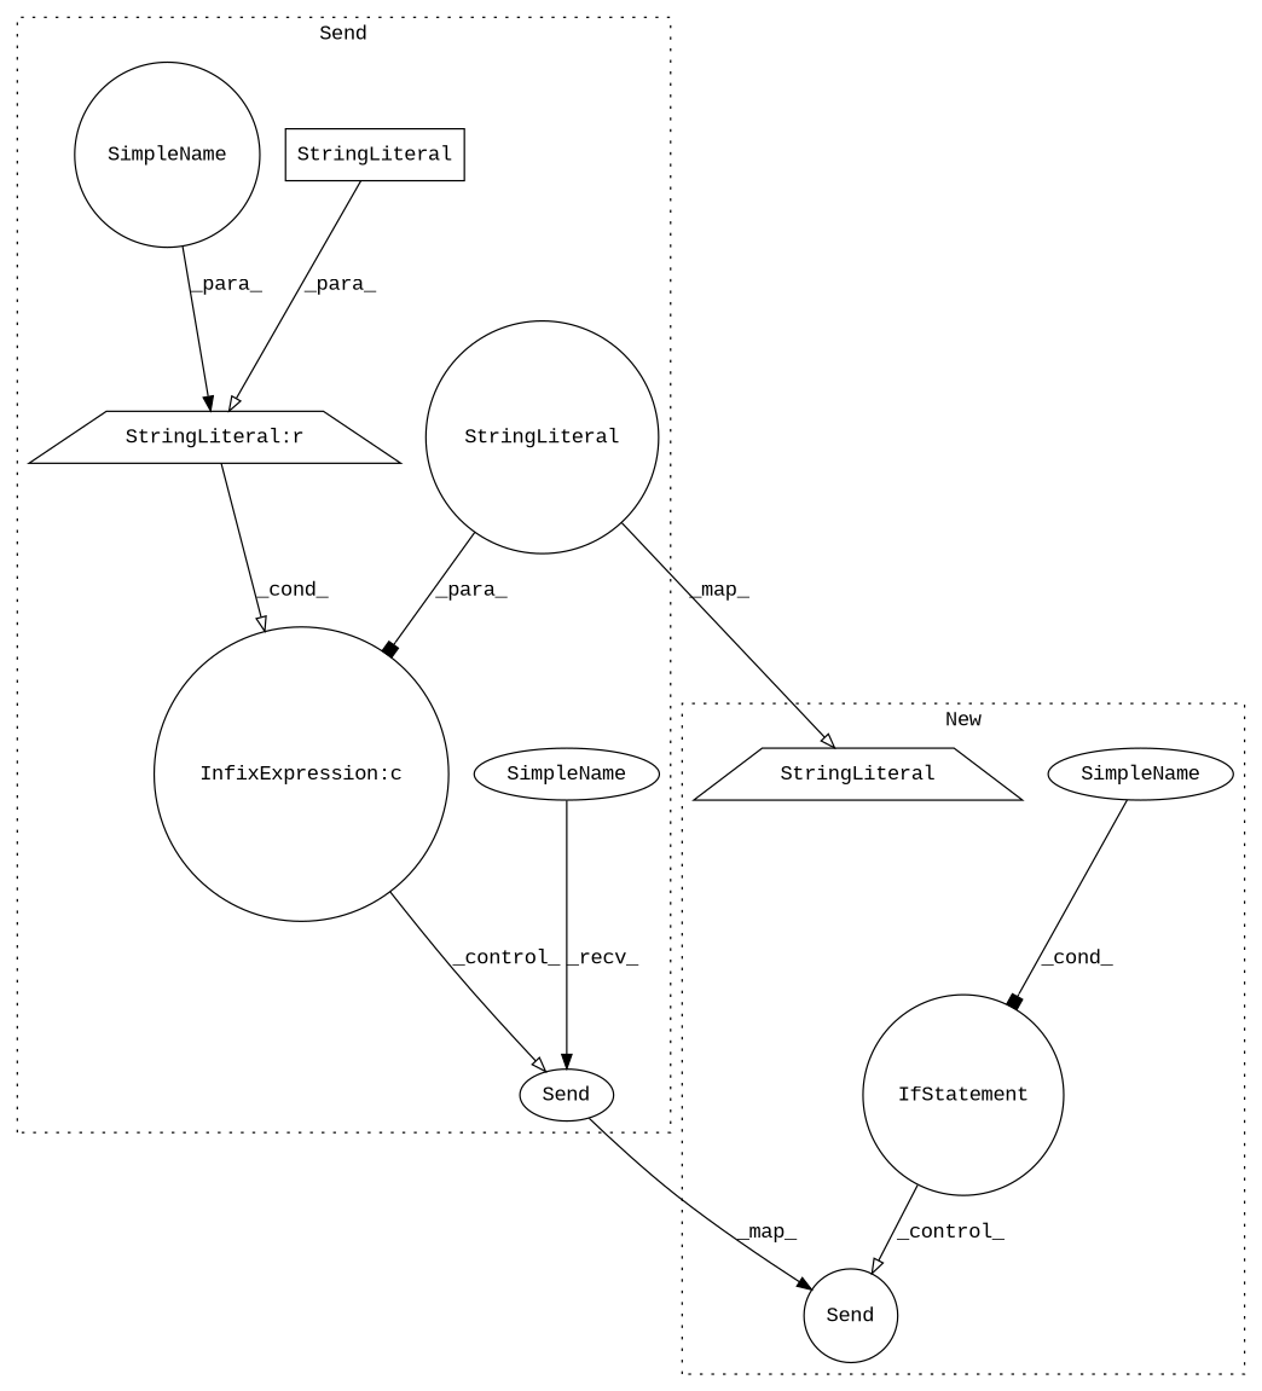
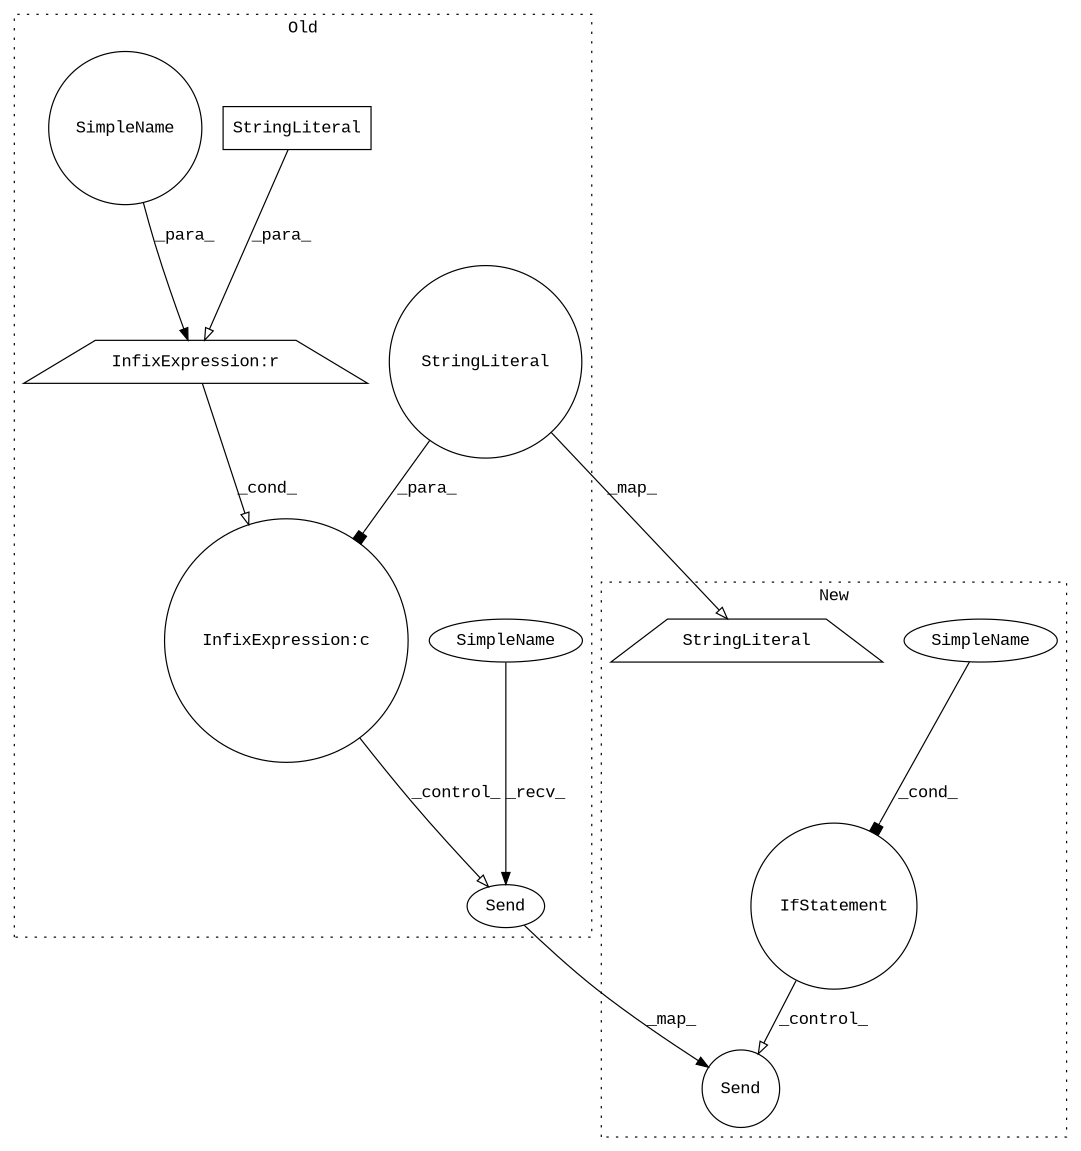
  digraph {
    fontname="Liberation Mono"
    node [a=42 fontname="Liberation Mono" l=4 shape=circle]
    edge [arrowhead=onormal fontname="Liberation Mono"]
    n1 [a=32 l="5,17" label=Send s="5213,5502" shape=ellipse]
    n2 [l=7 label=SimpleName s=5205 shape=ellipse]
    n3 [a=27 l=-40 label="InfixExpression:c" s=3964]
    n4 [a=45 label=StringLiteral s=3960]
-   n5 [a=27 label="StringLiteral:r" s=3975 shape=trapezium]
+   n5 [a=27 label="InfixExpression:r" s=3975 shape=trapezium]
    n6 [a=45 label=StringLiteral s=3979 shape=box]
    n7 [l=7 label=SimpleName s=3968]
    n8 [a=32 l="5,17" label=Send s="5201,5490"]
    n9 [l=7 label=SimpleName s=5192 shape=ellipse]
    n10 [a=25 l=2 label=IfStatement s=5199]
    n11 [a=45 label=StringLiteral s=3965 shape=trapezium]
    subgraph cluster_1 {
-     label=Send
+     label=Old
      style=dotted
      n1
      n2
      n3
      n4
      n5
      n6
      n7
    }
    subgraph cluster_2 {
      label=New
      style=dotted
      n8
      n9
      n10
      n11
    }
    n1 -> n8 [arrowhead=normal label=_map_]
    n2 -> n1 [arrowhead=normal label=_recv_]
    n3 -> n1 [label=_control_]
    n4 -> n3 [arrowhead=box label=_para_]
    n4 -> n11 [label=_map_]
    n5 -> n3 [label=_cond_]
    n6 -> n5 [label=_para_]
    n7 -> n5 [arrowhead=normal label=_para_]
    n9 -> n10 [arrowhead=box label=_cond_]
    n10 -> n8 [label=_control_]
  }
